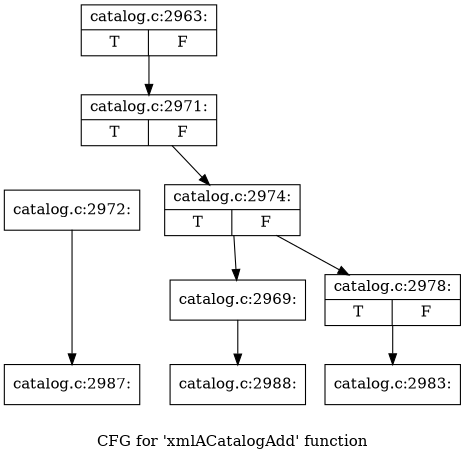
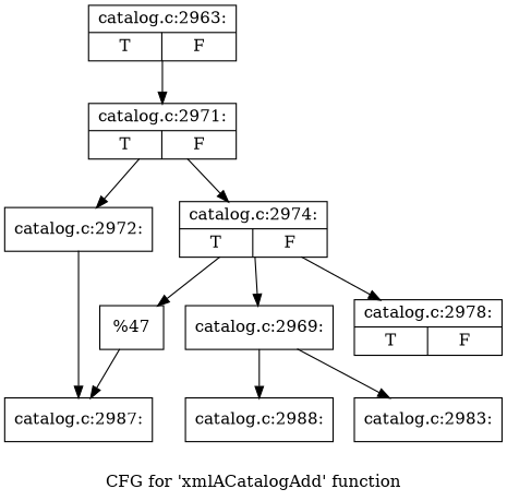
  digraph {
    label="CFG for 'xmlACatalogAdd' function"
    node [shape=record]
    n1 [label="{catalog.c:2963:|{<s0>T|<s1>F}}"]
    n2 [label="{catalog.c:2971:|{<s0>T|<s1>F}}"]
    n3 [label="{catalog.c:2969:}"]
    n4 [label="{catalog.c:2988:}"]
    n5 [label="{catalog.c:2972:}"]
    n6 [label="{catalog.c:2974:|{<s0>T|<s1>F}}"]
    n7 [label="{catalog.c:2987:}"]
    n8 [label="{catalog.c:2978:|{<s0>T|<s1>F}}"]
+   n9 [label="{%47}"]
    n10 [label="{catalog.c:2983:}"]
    n1 -> n2
+   n2 -> n5
    n2 -> n6
    n3 -> n4
    n5 -> n7
    n6 -> n3
    n6 -> n8
-   n8 -> n10
+   n6 -> n9
+   n3 -> n10
+   n9 -> n7
  }
